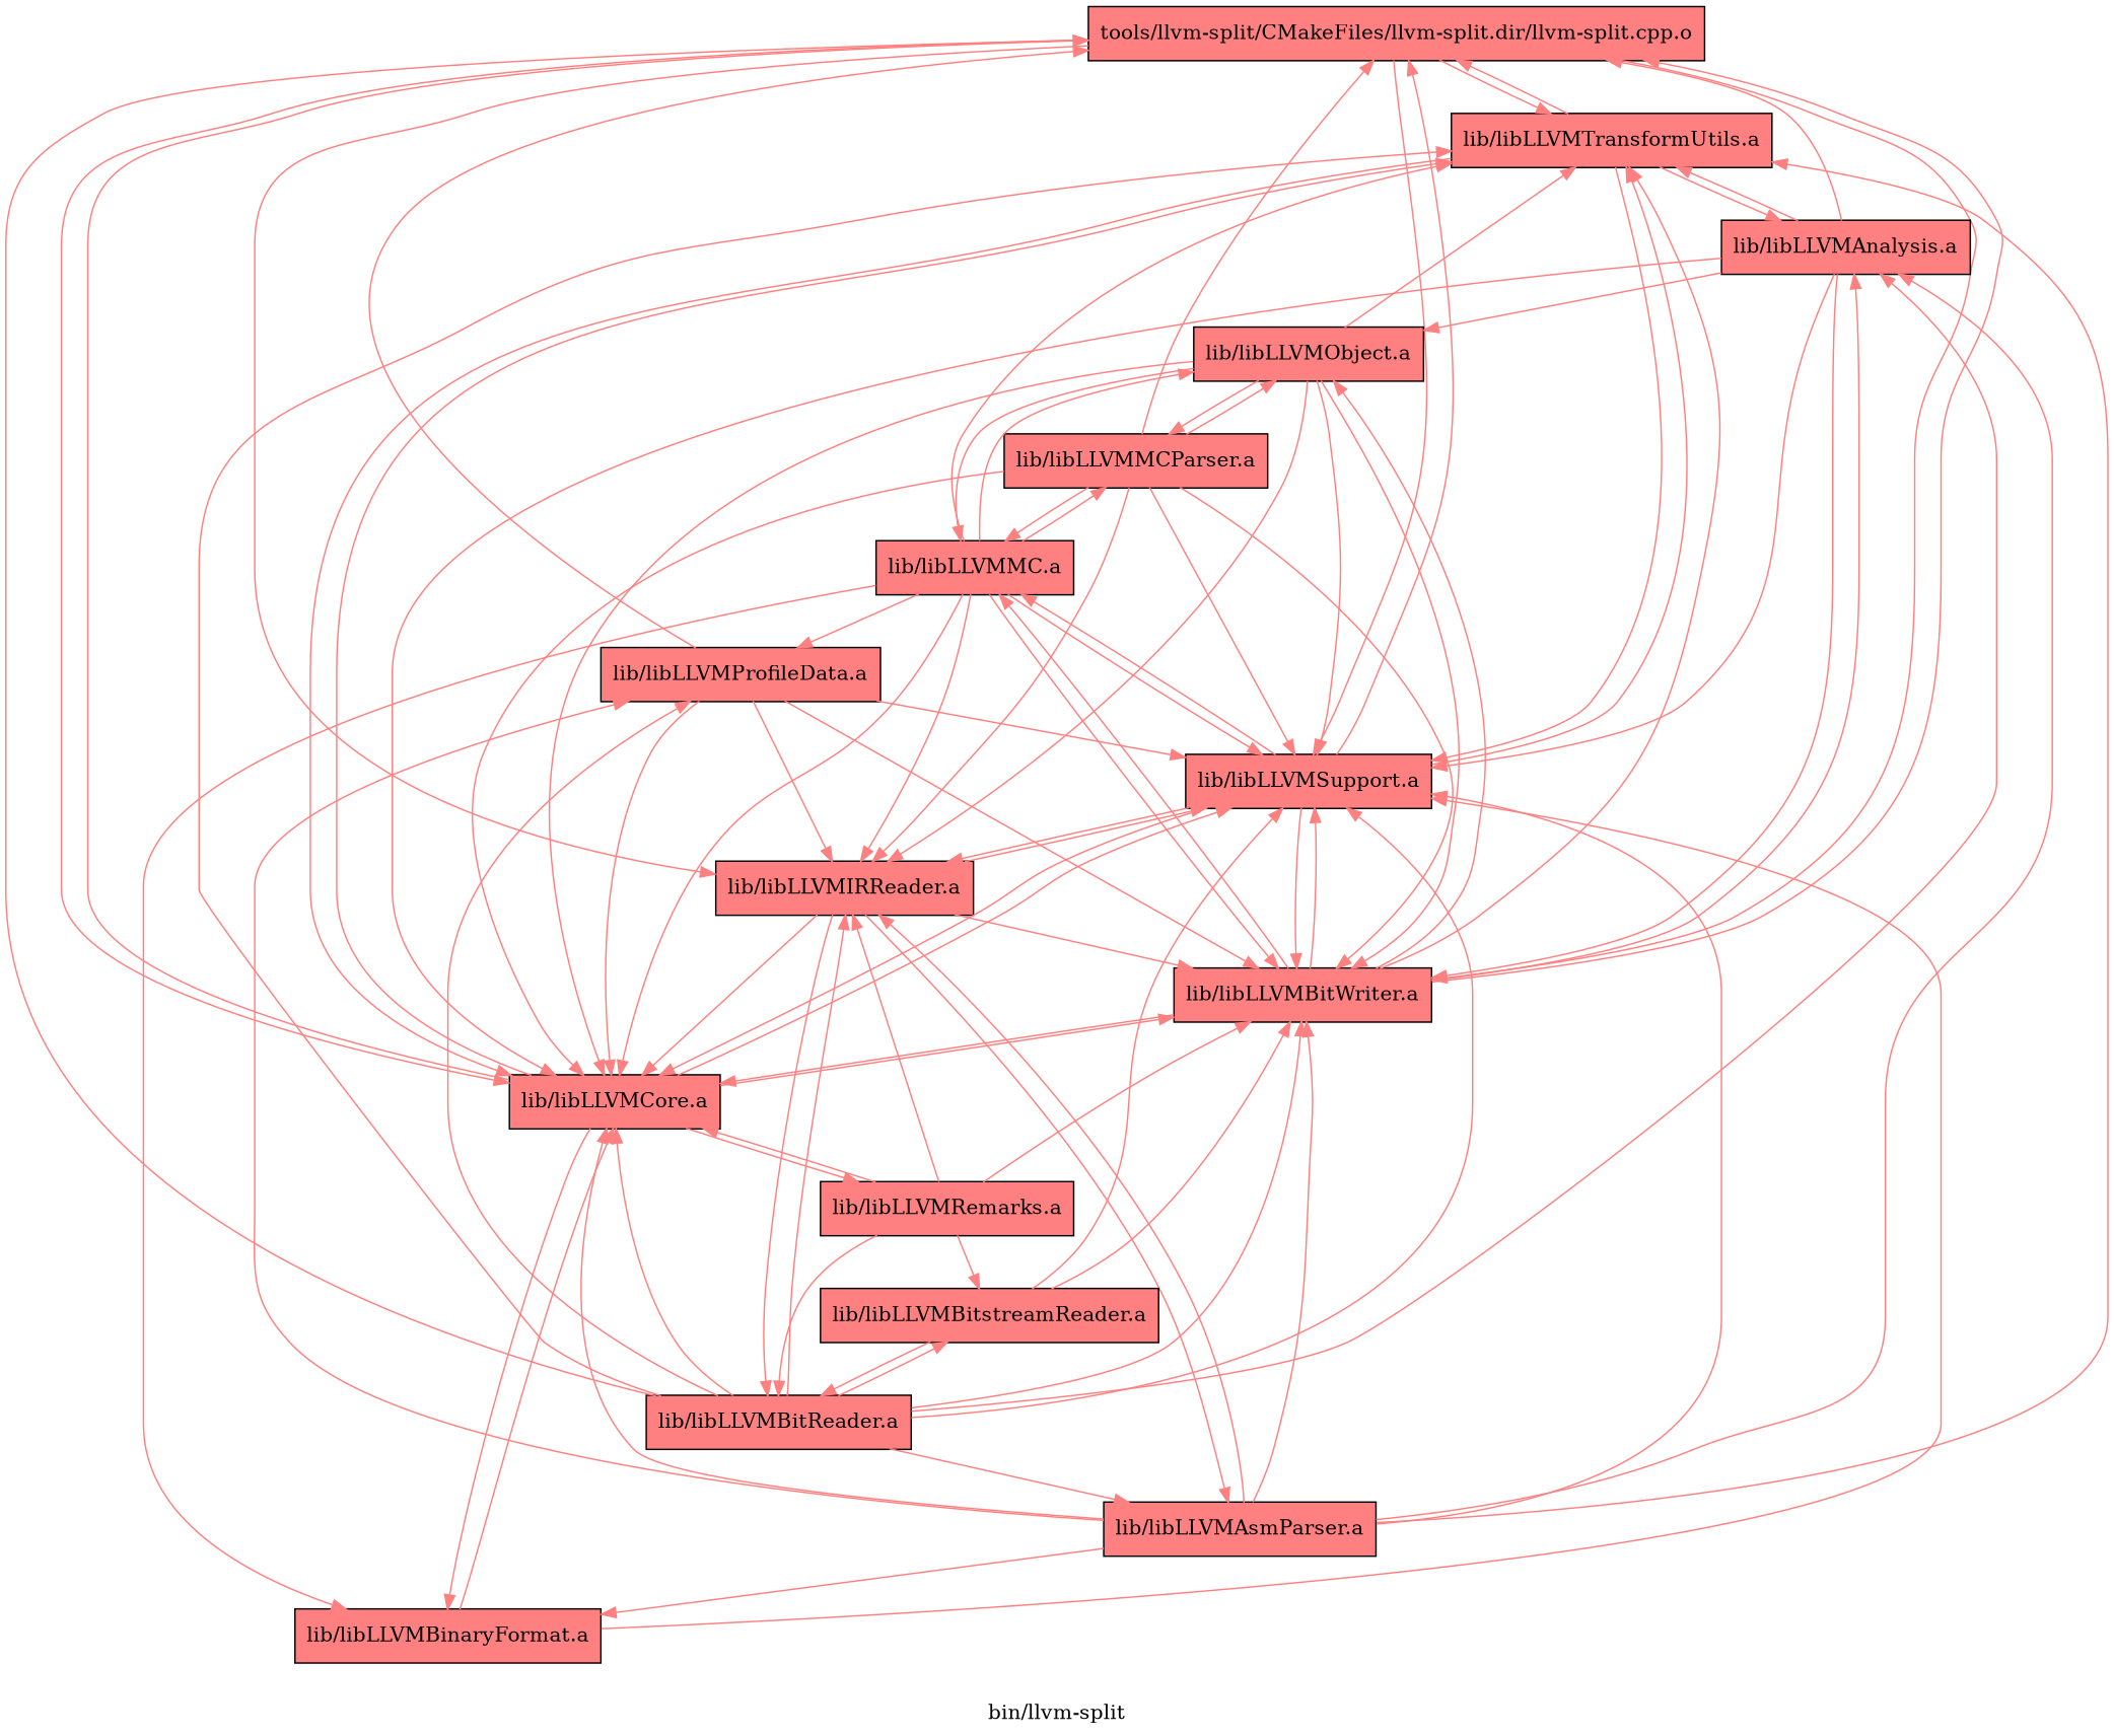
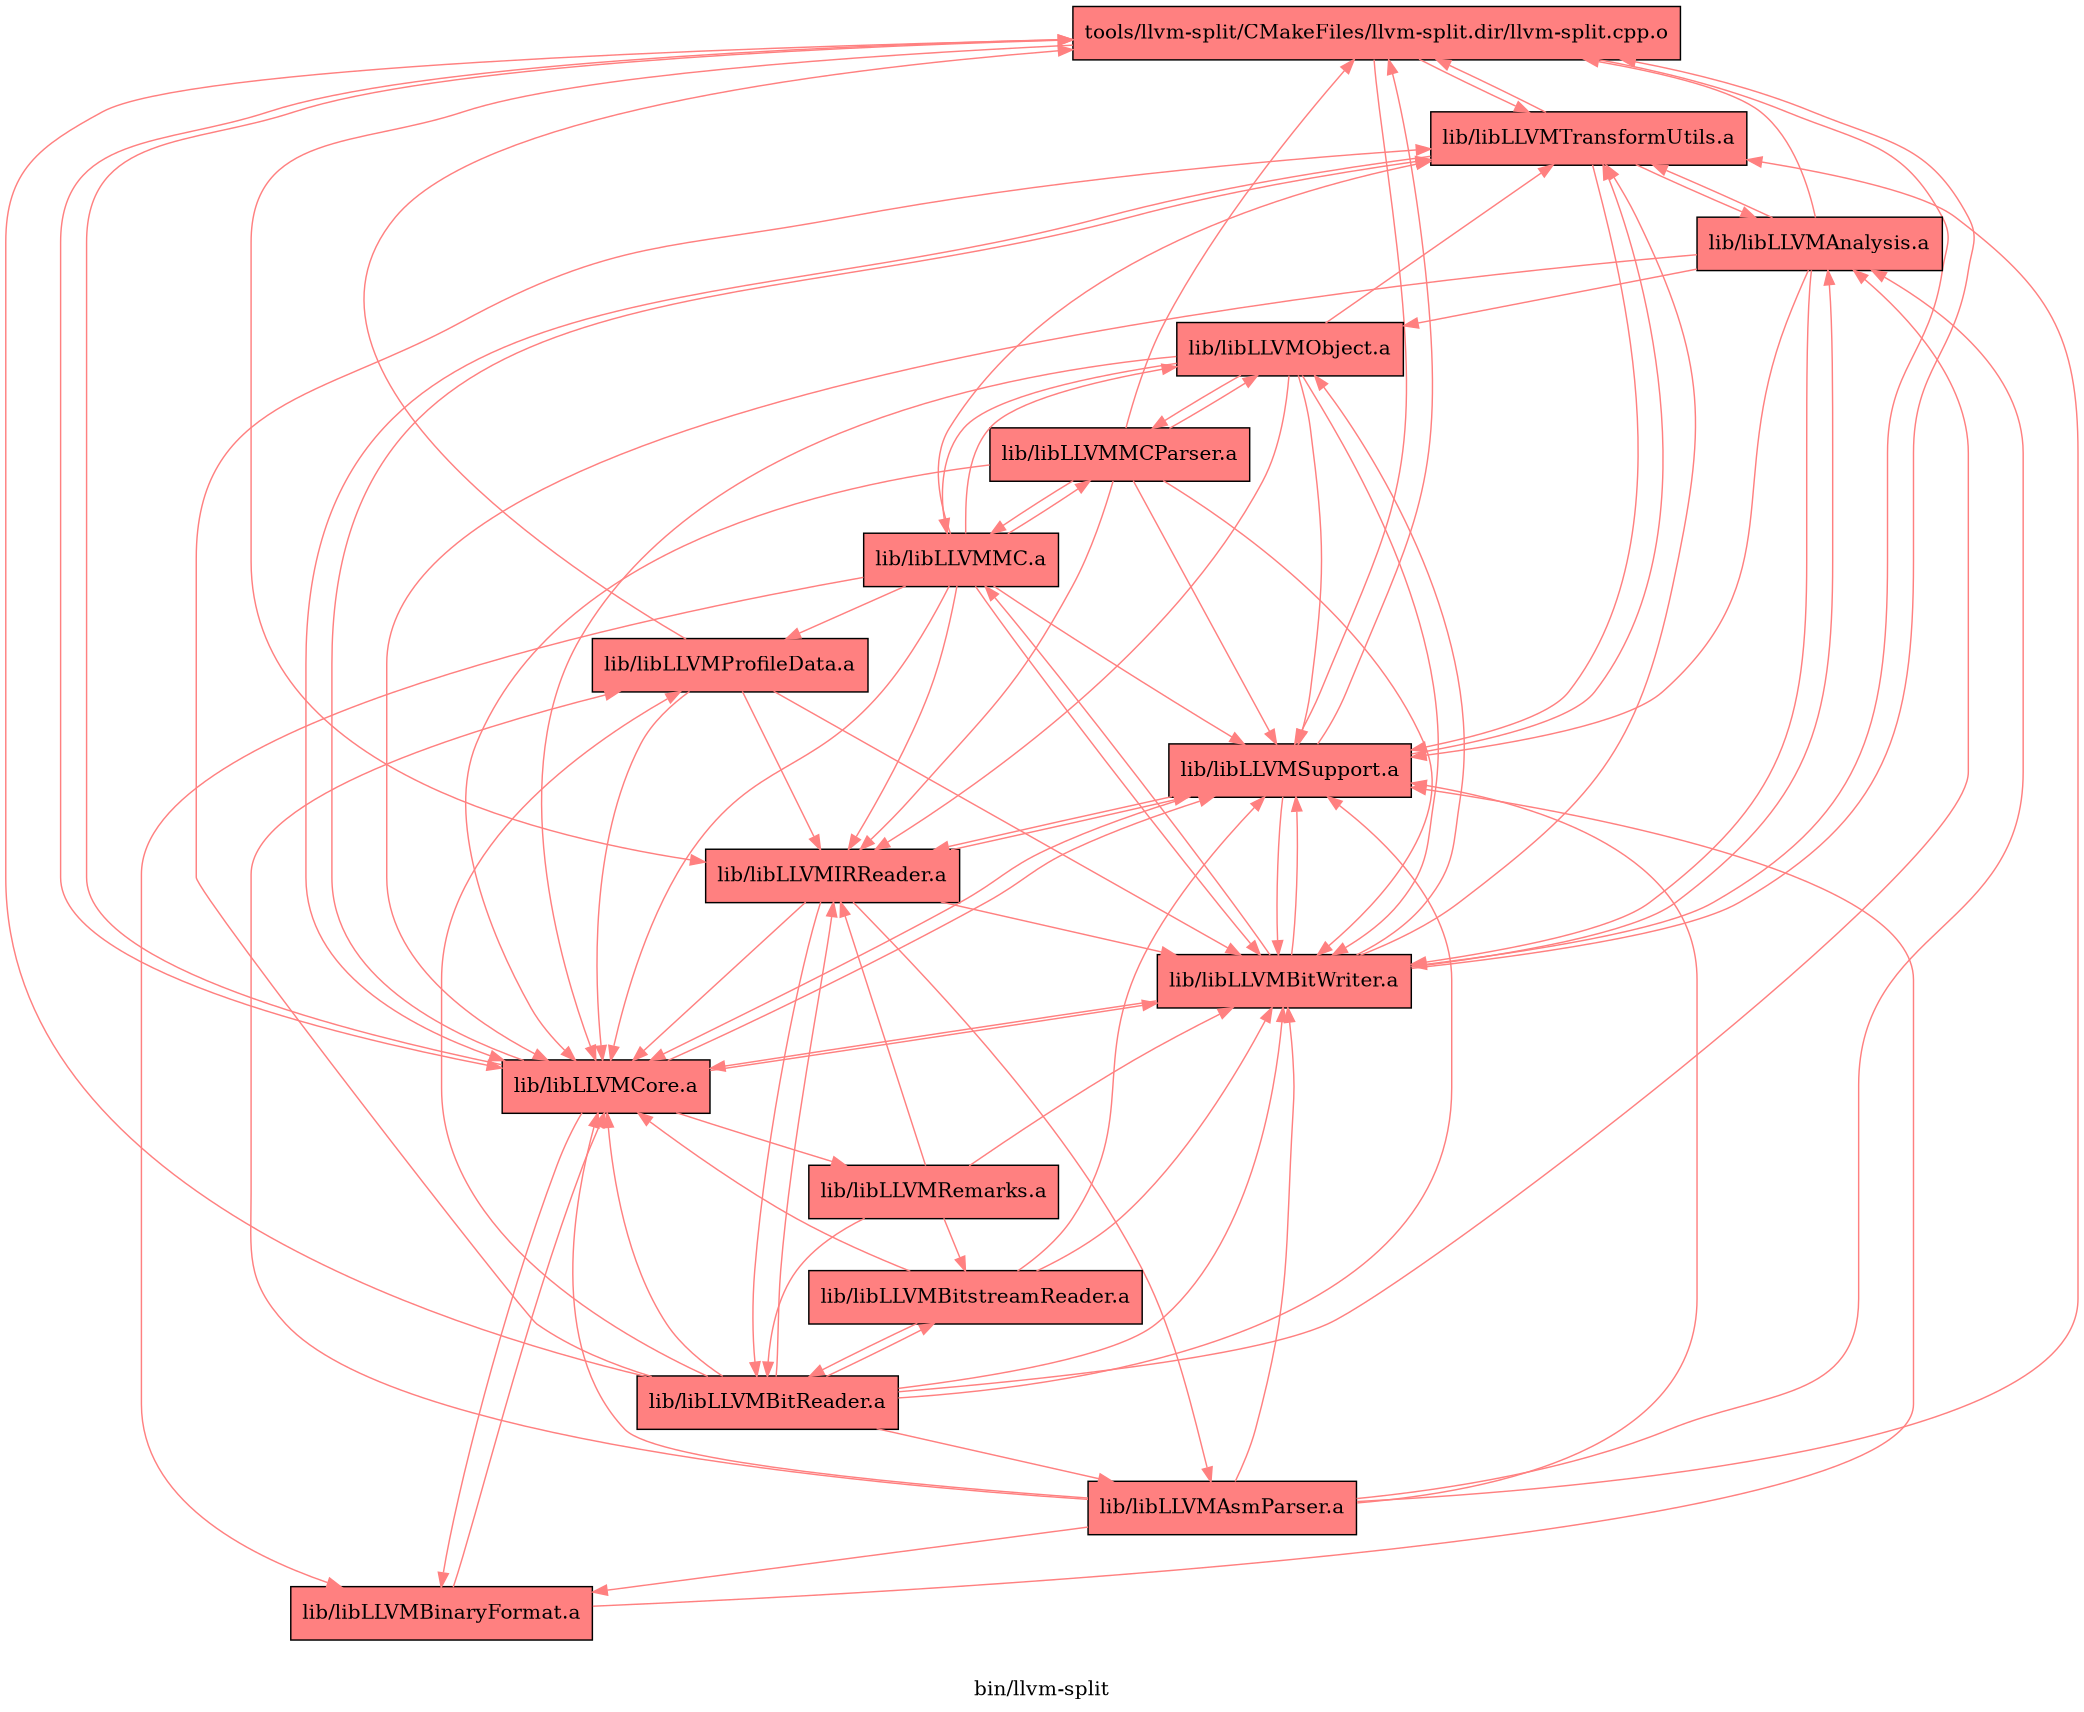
  digraph {
    label="bin/llvm-split"
    node [fillcolor="1.000000 0.5 1" shape=record style=filled]
    edge [color="1.000000 0.5 1"]
    n1 [label="{tools/llvm-split/CMakeFiles/llvm-split.dir/llvm-split.cpp.o}"]
    n2 [label="{lib/libLLVMTransformUtils.a}"]
    n3 [label="{lib/libLLVMBitWriter.a}"]
    n4 [label="{lib/libLLVMCore.a}"]
    n5 [label="{lib/libLLVMIRReader.a}"]
    n6 [label="{lib/libLLVMSupport.a}"]
    n7 [label="{lib/libLLVMAnalysis.a}"]
    n8 [label="{lib/libLLVMObject.a}"]
    n9 [label="{lib/libLLVMMC.a}"]
    n10 [label="{lib/libLLVMBinaryFormat.a}"]
    n11 [label="{lib/libLLVMRemarks.a}"]
    n12 [label="{lib/libLLVMAsmParser.a}"]
    n13 [label="{lib/libLLVMBitReader.a}"]
    n14 [label="{lib/libLLVMMCParser.a}"]
    n15 [label="{lib/libLLVMProfileData.a}"]
    n16 [label="{lib/libLLVMBitstreamReader.a}"]
    n1 -> n2
    n1 -> n3
    n1 -> n4
    n1 -> n5
    n1 -> n6
    n2 -> n1
    n2 -> n4
    n2 -> n6
    n2 -> n7
    n3 -> n1
    n3 -> n2
    n3 -> n4
    n3 -> n6
    n3 -> n7
    n3 -> n8
    n3 -> n9
    n4 -> n1
    n4 -> n2
    n4 -> n3
    n4 -> n6
    n4 -> n10
    n4 -> n11
    n5 -> n3
    n5 -> n4
    n5 -> n6
    n5 -> n12
    n5 -> n13
    n6 -> n1
    n6 -> n2
    n6 -> n3
    n6 -> n4
    n6 -> n5
-   n6 -> n9
    n7 -> n1
    n7 -> n2
    n7 -> n3
    n7 -> n4
    n7 -> n6
    n7 -> n8
    n8 -> n2
    n8 -> n3
    n8 -> n4
    n8 -> n5
    n8 -> n6
    n8 -> n9
    n8 -> n14
    n9 -> n2
    n9 -> n3
    n9 -> n4
    n9 -> n5
    n9 -> n6
    n9 -> n8
    n9 -> n10
    n9 -> n14
    n9 -> n15
    n10 -> n4
    n10 -> n6
    n11 -> n3
-   n11 -> n4
+   n16 -> n4
    n11 -> n5
    n11 -> n13
    n11 -> n16
    n12 -> n2
    n12 -> n3
    n12 -> n4
-   n12 -> n5
    n12 -> n6
    n12 -> n7
    n12 -> n10
    n12 -> n15
    n13 -> n1
    n13 -> n2
    n13 -> n3
    n13 -> n4
    n13 -> n5
    n13 -> n6
    n13 -> n7
    n13 -> n12
    n13 -> n15
    n13 -> n16
    n14 -> n1
    n14 -> n3
    n14 -> n4
    n14 -> n5
    n14 -> n6
    n14 -> n8
    n14 -> n9
    n15 -> n1
    n15 -> n3
    n15 -> n4
    n15 -> n5
-   n15 -> n6
    n16 -> n3
    n16 -> n6
    n16 -> n13
  }
